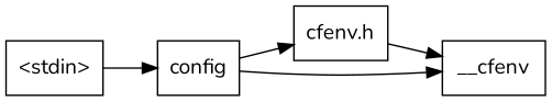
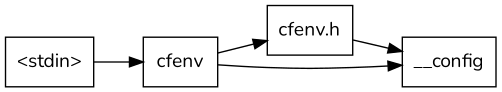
  digraph {
    fontname=Nunito
    rankdir=LR
    node [fontname=Nunito shape=box]
    edge [fontname=Nunito]
    n1 [label="\<stdin\>"]
-   n2 [label=config]
+   n2 [label=cfenv]
    n3 [label="cfenv.h"]
-   n4 [label=__cfenv]
+   n4 [label=__config]
    n1 -> n2
    n2 -> n3
    n2 -> n4
    n3 -> n4
  }
